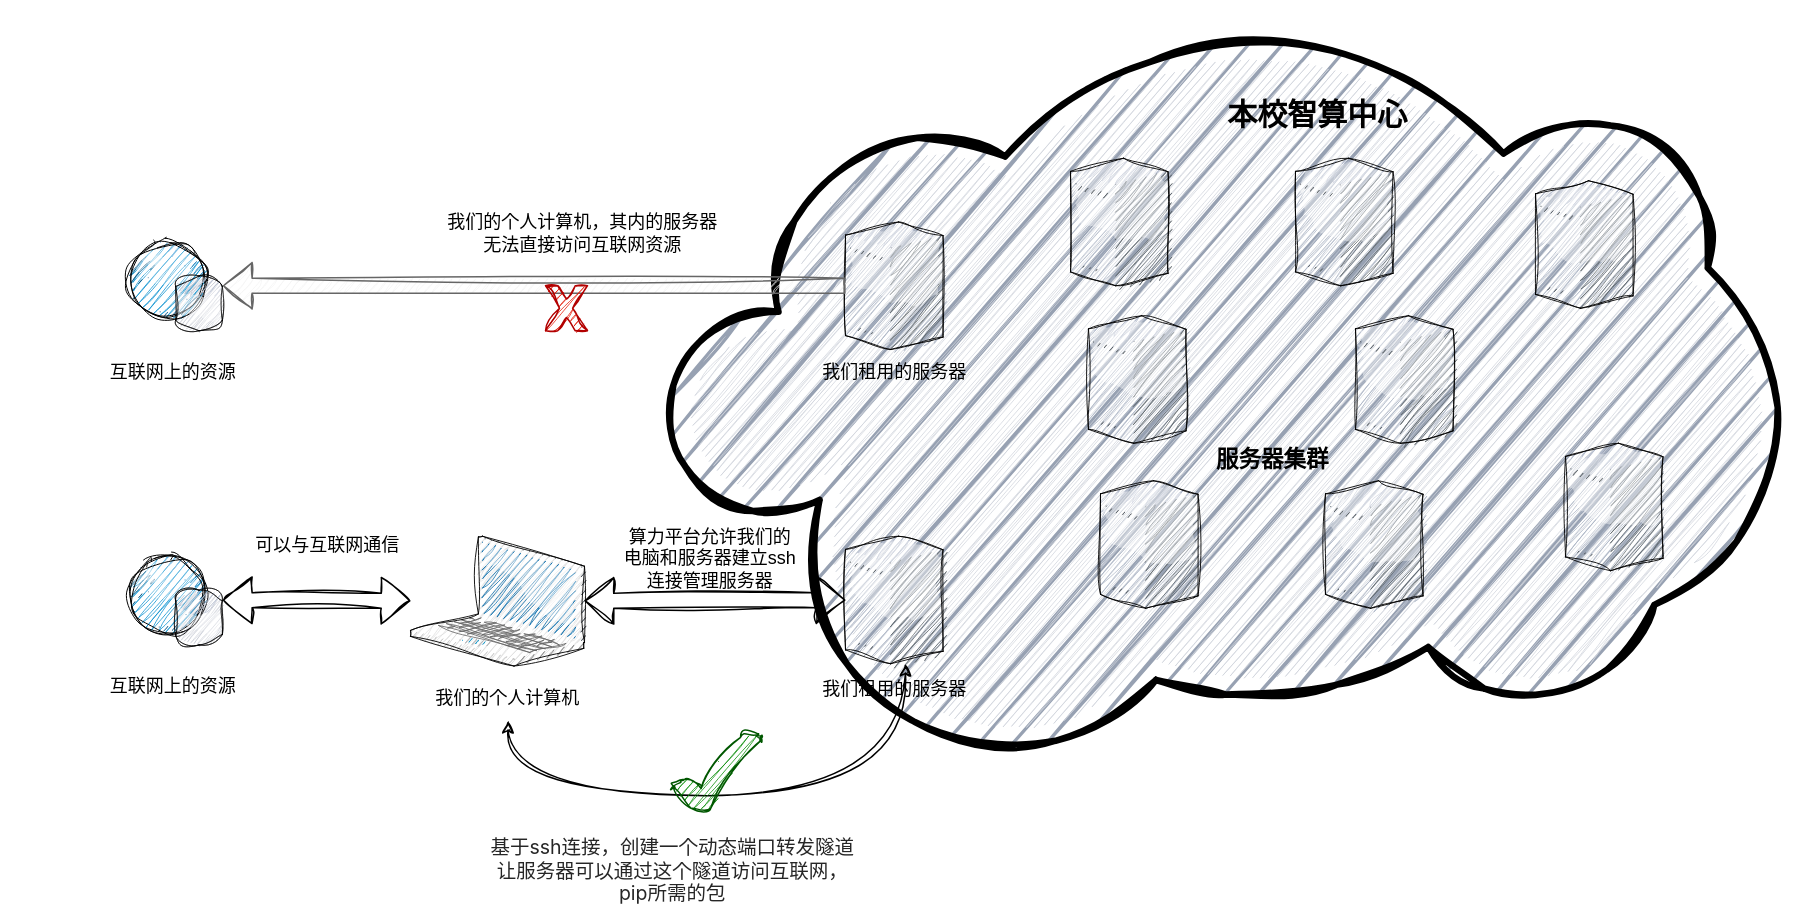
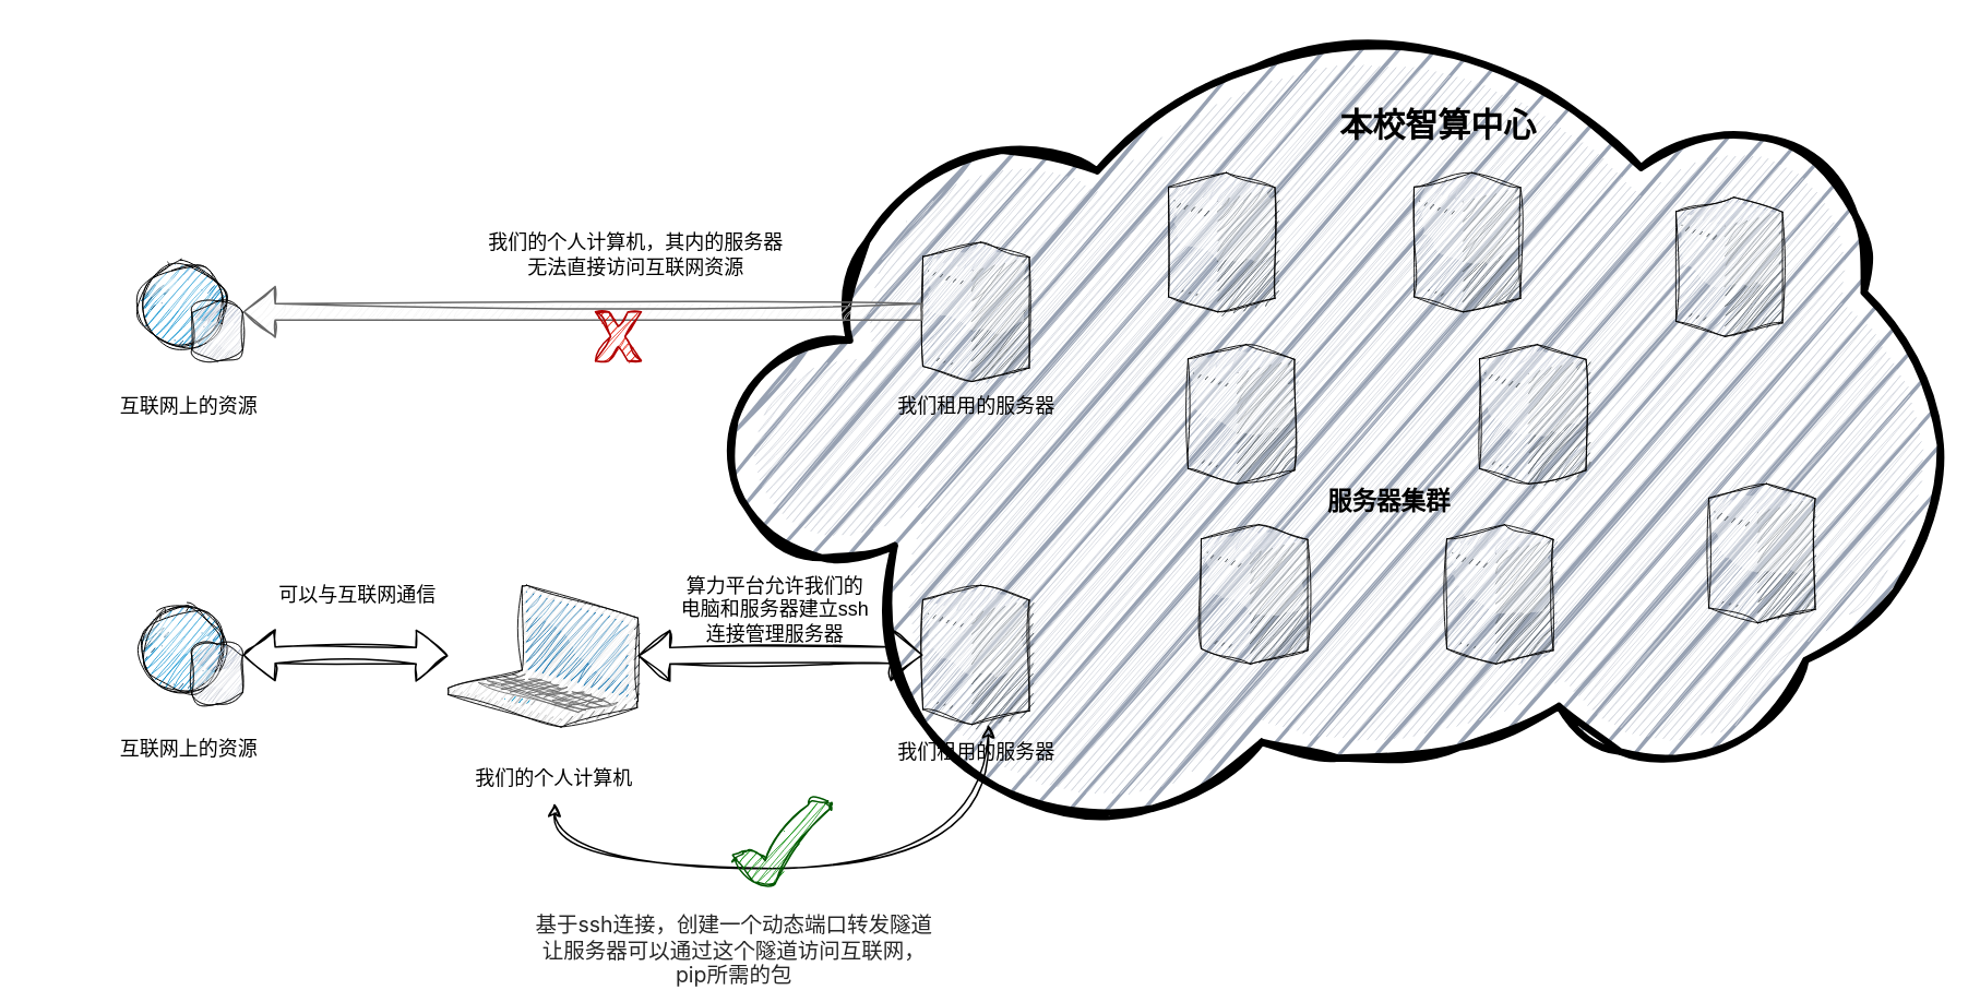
  <mxCell id="0" />
  <mxCell id="1" parent="0" />
  <mxCell id="2" value="" style="verticalLabelPosition=bottom;sketch=1;aspect=fixed;html=1;verticalAlign=top;strokeColor=none;align=center;outlineConnect=0;shape=mxgraph.citrix.cloud;shadow=0;curveFitting=1;jiggle=2;" vertex="1" parent="1"><mxGeometry x="443" y="20" width="743.12" height="485" as="geometry" /></mxCell>
  <mxCell id="3" value="" style="verticalLabelPosition=bottom;sketch=1;aspect=fixed;html=1;verticalAlign=top;strokeColor=none;align=center;outlineConnect=0;shape=mxgraph.citrix.license_server;curveFitting=1;jiggle=2;" vertex="1" parent="1"><mxGeometry x="563" y="147.5" width="65" height="85" as="geometry" /></mxCell>
  <mxCell id="4" value="" style="verticalLabelPosition=bottom;sketch=1;aspect=fixed;html=1;verticalAlign=top;strokeColor=none;align=center;outlineConnect=0;shape=mxgraph.citrix.geolocation_database;curveFitting=1;jiggle=2;" vertex="1" parent="1"><mxGeometry x="83" y="160" width="64.9" height="60" as="geometry" /></mxCell>
  <mxCell id="5" value="" style="verticalLabelPosition=bottom;sketch=1;aspect=fixed;html=1;verticalAlign=top;strokeColor=none;align=center;outlineConnect=0;shape=mxgraph.citrix.geolocation_database;curveFitting=1;jiggle=2;" vertex="1" parent="1"><mxGeometry x="83" y="369.5" width="64.9" height="60" as="geometry" /></mxCell>
  <mxCell id="6" value="" style="verticalLabelPosition=bottom;sketch=1;aspect=fixed;html=1;verticalAlign=top;strokeColor=none;align=center;outlineConnect=0;shape=mxgraph.citrix.laptop_2;curveFitting=1;jiggle=2;" vertex="1" parent="1"><mxGeometry x="273" y="357" width="116" height="86.5" as="geometry" /></mxCell>
  <mxCell id="7" value="" style="verticalLabelPosition=bottom;sketch=1;aspect=fixed;html=1;verticalAlign=top;strokeColor=none;align=center;outlineConnect=0;shape=mxgraph.citrix.license_server;curveFitting=1;jiggle=2;" vertex="1" parent="1"><mxGeometry x="563" y="357" width="65" height="85" as="geometry" /></mxCell>
  <mxCell id="8" value="" style="shape=flexArrow;endArrow=classic;html=1;rounded=0;fillColor=#f5f5f5;strokeColor=#666666;sketch=1;curveFitting=1;jiggle=2;" edge="1" parent="1" source="3" target="4"><mxGeometry width="50" height="50" relative="1" as="geometry"><mxPoint x="353" y="290" as="sourcePoint" /><mxPoint x="403" y="240" as="targetPoint" /></mxGeometry></mxCell>
  <mxCell id="9" value="我们的个人计算机，其内的服务器无法直接访问互联网资源" style="text;html=1;align=center;verticalAlign=middle;whiteSpace=wrap;rounded=0;sketch=1;curveFitting=1;jiggle=2;" vertex="1" parent="1"><mxGeometry x="293" y="140" width="190" height="30" as="geometry" /></mxCell>
  <mxCell id="10" value="" style="verticalLabelPosition=bottom;verticalAlign=top;html=1;shape=mxgraph.basic.x;fillColor=#e51400;strokeColor=#B20000;fontColor=#ffffff;sketch=1;curveFitting=1;jiggle=2;" vertex="1" parent="1"><mxGeometry x="363" y="190" width="28" height="30" as="geometry" /></mxCell>
  <mxCell id="11" value="" style="verticalLabelPosition=bottom;sketch=1;aspect=fixed;html=1;verticalAlign=top;strokeColor=none;align=center;outlineConnect=0;shape=mxgraph.citrix.license_server;curveFitting=1;jiggle=2;" vertex="1" parent="1"><mxGeometry x="713" y="105" width="65" height="85" as="geometry" /></mxCell>
  <mxCell id="12" value="" style="verticalLabelPosition=bottom;sketch=1;aspect=fixed;html=1;verticalAlign=top;strokeColor=none;align=center;outlineConnect=0;shape=mxgraph.citrix.license_server;curveFitting=1;jiggle=2;" vertex="1" parent="1"><mxGeometry x="725" y="210" width="65" height="85" as="geometry" /></mxCell>
  <mxCell id="13" value="" style="verticalLabelPosition=bottom;sketch=1;aspect=fixed;html=1;verticalAlign=top;strokeColor=none;align=center;outlineConnect=0;shape=mxgraph.citrix.license_server;curveFitting=1;jiggle=2;" vertex="1" parent="1"><mxGeometry x="863" y="105" width="65" height="85" as="geometry" /></mxCell>
  <mxCell id="14" value="" style="verticalLabelPosition=bottom;sketch=1;aspect=fixed;html=1;verticalAlign=top;strokeColor=none;align=center;outlineConnect=0;shape=mxgraph.citrix.license_server;curveFitting=1;jiggle=2;" vertex="1" parent="1"><mxGeometry x="903" y="210" width="65" height="85" as="geometry" /></mxCell>
  <mxCell id="15" value="" style="verticalLabelPosition=bottom;sketch=1;aspect=fixed;html=1;verticalAlign=top;strokeColor=none;align=center;outlineConnect=0;shape=mxgraph.citrix.license_server;curveFitting=1;jiggle=2;" vertex="1" parent="1"><mxGeometry x="883" y="320" width="65" height="85" as="geometry" /></mxCell>
  <mxCell id="16" value="" style="verticalLabelPosition=bottom;sketch=1;aspect=fixed;html=1;verticalAlign=top;strokeColor=none;align=center;outlineConnect=0;shape=mxgraph.citrix.license_server;curveFitting=1;jiggle=2;" vertex="1" parent="1"><mxGeometry x="733" y="320" width="65" height="85" as="geometry" /></mxCell>
  <mxCell id="17" value="" style="verticalLabelPosition=bottom;sketch=1;aspect=fixed;html=1;verticalAlign=top;strokeColor=none;align=center;outlineConnect=0;shape=mxgraph.citrix.license_server;curveFitting=1;jiggle=2;" vertex="1" parent="1"><mxGeometry x="1023" y="120" width="65" height="85" as="geometry" /></mxCell>
  <mxCell id="18" value="" style="verticalLabelPosition=bottom;sketch=1;aspect=fixed;html=1;verticalAlign=top;strokeColor=none;align=center;outlineConnect=0;shape=mxgraph.citrix.license_server;curveFitting=1;jiggle=2;" vertex="1" parent="1"><mxGeometry x="1043" y="295" width="65" height="85" as="geometry" /></mxCell>
  <mxCell id="19" value="&lt;font style=&quot;font-size: 20px;&quot;&gt;&lt;b&gt;本校智算中心&lt;/b&gt;&lt;/font&gt;" style="text;html=1;align=center;verticalAlign=middle;whiteSpace=wrap;rounded=0;sketch=1;curveFitting=1;jiggle=2;" vertex="1" parent="1"><mxGeometry x="783" y="60" width="190" height="30" as="geometry" /></mxCell>
  <mxCell id="20" value="我们租用的服务器" style="text;html=1;align=center;verticalAlign=middle;whiteSpace=wrap;rounded=0;sketch=1;curveFitting=1;jiggle=2;" vertex="1" parent="1"><mxGeometry x="500.5" y="232.5" width="190" height="30" as="geometry" /></mxCell>
  <mxCell id="21" value="我们租用的服务器" style="text;html=1;align=center;verticalAlign=middle;whiteSpace=wrap;rounded=0;sketch=1;curveFitting=1;jiggle=2;" vertex="1" parent="1"><mxGeometry x="500.5" y="443.5" width="190" height="30" as="geometry" /></mxCell>
- <mxCell id="22" value="我们的个人计算机" style="text;html=1;align=center;verticalAlign=middle;whiteSpace=wrap;rounded=0;sketch=1;curveFitting=1;jiggle=2;" vertex="1" parent="1"><mxGeometry x="243" y="450" width="190" height="30" as="geometry" /></mxCell>
+ <mxCell id="22" value="我们的个人计算机" style="text;html=1;align=center;verticalAlign=middle;whiteSpace=wrap;rounded=0;sketch=1;curveFitting=1;jiggle=2;" vertex="1" parent="1"><mxGeometry x="243" y="460" width="190" height="30" as="geometry" /></mxCell>
  <mxCell id="23" value="互联网上的资源" style="text;html=1;align=center;verticalAlign=middle;whiteSpace=wrap;rounded=0;sketch=1;curveFitting=1;jiggle=2;" vertex="1" parent="1"><mxGeometry x="20.45" y="442" width="190" height="30" as="geometry" /></mxCell>
  <mxCell id="24" value="互联网上的资源" style="text;html=1;align=center;verticalAlign=middle;whiteSpace=wrap;rounded=0;sketch=1;curveFitting=1;jiggle=2;" vertex="1" parent="1"><mxGeometry x="20.45" y="232.5" width="190" height="30" as="geometry" /></mxCell>
  <mxCell id="25" value="" style="shape=flexArrow;endArrow=classic;startArrow=classic;html=1;rounded=0;sketch=1;curveFitting=1;jiggle=2;" edge="1" parent="1" source="6" target="7"><mxGeometry width="100" height="100" relative="1" as="geometry"><mxPoint x="453" y="490" as="sourcePoint" /><mxPoint x="553" y="390" as="targetPoint" /></mxGeometry></mxCell>
  <mxCell id="26" value="算力平台允许我们的电脑和服务器建立ssh连接管理服务器" style="text;html=1;align=center;verticalAlign=middle;whiteSpace=wrap;rounded=0;sketch=1;curveFitting=1;jiggle=2;" vertex="1" parent="1"><mxGeometry x="413" y="357" width="120" height="30" as="geometry" /></mxCell>
  <mxCell id="27" value="" style="shape=flexArrow;endArrow=classic;startArrow=classic;html=1;rounded=0;sketch=1;curveFitting=1;jiggle=2;" edge="1" parent="1" source="5" target="6"><mxGeometry width="100" height="100" relative="1" as="geometry"><mxPoint x="183" y="480" as="sourcePoint" /><mxPoint x="357" y="480" as="targetPoint" /></mxGeometry></mxCell>
  <mxCell id="28" value="可以与互联网通信" style="text;html=1;align=center;verticalAlign=middle;whiteSpace=wrap;rounded=0;sketch=1;curveFitting=1;jiggle=2;" vertex="1" parent="1"><mxGeometry x="123" y="347.5" width="190" height="30" as="geometry" /></mxCell>
  <mxCell id="29" value="" style="endArrow=classic;html=1;rounded=0;entryX=0.5;entryY=1;entryDx=0;entryDy=0;edgeStyle=orthogonalEdgeStyle;curved=1;startArrow=classic;startFill=1;sketch=1;curveFitting=1;jiggle=2;" edge="1" parent="1" source="7" target="22"><mxGeometry width="50" height="50" relative="1" as="geometry"><mxPoint x="543" y="570" as="sourcePoint" /><mxPoint x="593" y="520" as="targetPoint" /><Array as="points"><mxPoint x="603" y="530" /><mxPoint x="338" y="530" /></Array></mxGeometry></mxCell>
  <mxCell id="30" value="&lt;span style=&quot;color: rgba(0, 0, 0, 0.85); font-family: Inter, -apple-system, BlinkMacSystemFont, &amp;quot;Segoe UI&amp;quot;, &amp;quot;PingFang SC&amp;quot;, &amp;quot;Hiragino Sans GB&amp;quot;, &amp;quot;Microsoft YaHei&amp;quot;, &amp;quot;Helvetica Neue&amp;quot;, Helvetica, Arial, sans-serif; font-style: normal; font-variant-ligatures: normal; font-variant-caps: normal; font-weight: 400; letter-spacing: normal; orphans: 2; text-indent: 0px; text-transform: none; widows: 2; word-spacing: 0px; -webkit-text-stroke-width: 0px; white-space: normal; background-color: rgb(255, 255, 255); text-decoration-thickness: initial; text-decoration-style: initial; text-decoration-color: initial; float: none; display: inline !important;&quot;&gt;&lt;font style=&quot;font-size: 13px;&quot;&gt;基于ssh连接，创建一个动态端口转发隧道让服务器可以通过这个隧道访问互联网，pip所需的包&lt;/font&gt;&lt;/span&gt;" style="text;whiteSpace=wrap;html=1;align=center;sketch=1;curveFitting=1;jiggle=2;" vertex="1" parent="1"><mxGeometry x="323" y="550" width="250" height="40" as="geometry" /></mxCell>
  <mxCell id="31" value="" style="verticalLabelPosition=bottom;verticalAlign=top;html=1;shape=mxgraph.basic.tick;fillColor=#008a00;strokeColor=#005700;sketch=1;curveFitting=1;jiggle=2;fontColor=#ffffff;" vertex="1" parent="1"><mxGeometry x="448" y="488" width="60" height="52" as="geometry" /></mxCell>
  <mxCell id="32" value="&lt;font style=&quot;font-size: 15px;&quot;&gt;&lt;b&gt;服务器集群&lt;/b&gt;&lt;/font&gt;" style="text;html=1;align=center;verticalAlign=middle;whiteSpace=wrap;rounded=0;sketch=1;curveFitting=1;jiggle=2;" vertex="1" parent="1"><mxGeometry x="753" y="290" width="190" height="30" as="geometry" /></mxCell>
